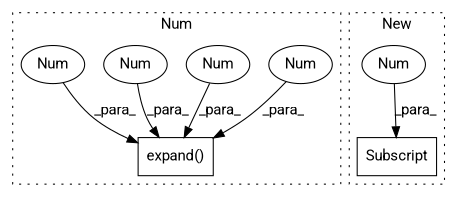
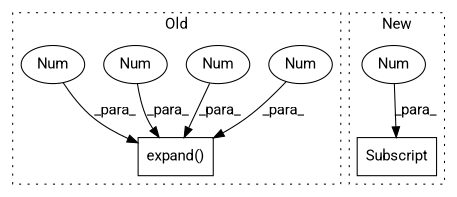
  digraph {
    fontname=Roboto
    node [a=76 l=2 shape=ellipse fontname=Roboto]
    edge [fontname=Roboto]
    n1 [a=75 l="19,1" label="expand()" s="2985,3017" shape=box]
    n2 [label=Num s=3008]
    n3 [label=Num s=3004]
    n4 [l=1 label=Num s=3012]
    n5 [label=Num s=3015]
    n6 [a=63 l="37,0" label=Subscript s="3192,0" shape=box]
    n7 [l=1 label=Num s=3227]
    subgraph cluster_1 {
-     label=Num
+     label=Old
      style=dotted
      n1
      n2
      n3
      n4
      n5
    }
    subgraph cluster_2 {
      label=New
      style=dotted
      n6
      n7
    }
    n2 -> n1 [label=_para_]
    n3 -> n1 [label=_para_]
    n4 -> n1 [label=_para_]
    n5 -> n1 [label=_para_]
    n7 -> n6 [label=_para_]
  }
